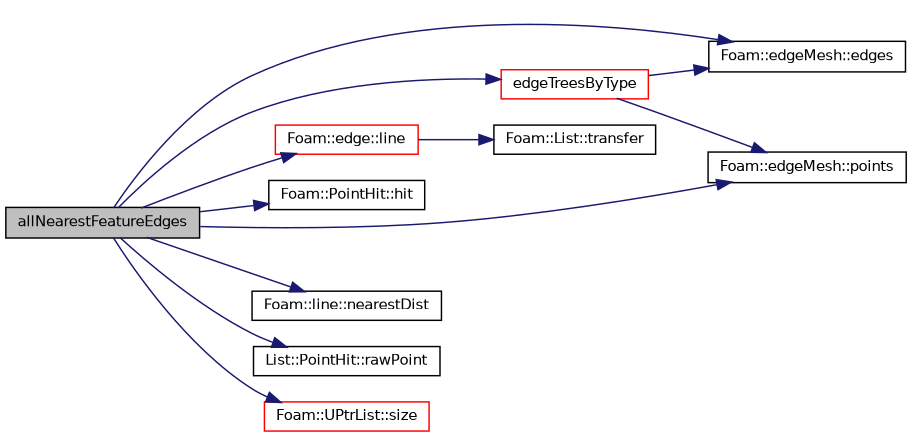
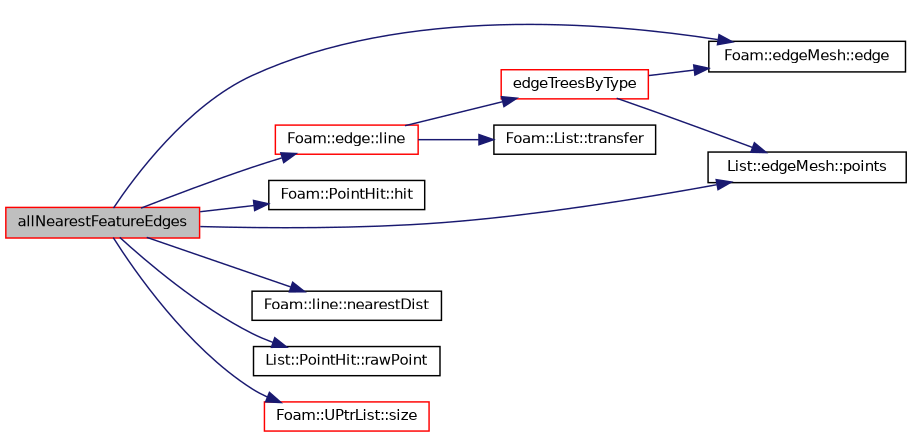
  digraph {
    rankdir=LR
    node [color=black fontname=Helvetica fontsize=10 shape=record]
    edge [color=midnightblue fontname=Helvetica fontsize=10 labelfontname=Helvetica labelfontsize=10 style=solid]
-   n1 [fillcolor=grey75 fontcolor=black height=0.2 label=allNearestFeatureEdges style=filled width=0.4]
-   n2 [height=0.2 label="Foam::edgeMesh::edges" width=0.4]
+   n1 [color=red fillcolor=grey75 fontcolor=black height=0.2 label=allNearestFeatureEdges style=filled width=0.4]
+   n2 [height=0.2 label="Foam::edgeMesh::edge" width=0.4]
    n3 [color=red height=0.2 label=edgeTreesByType width=0.4]
-   n4 [height=0.2 label="Foam::edgeMesh::points" width=0.4]
+   n4 [height=0.2 label="List::edgeMesh::points" width=0.4]
    n5 [height=0.2 label="Foam::PointHit::hit" width=0.4]
    n6 [color=red height=0.2 label="Foam::edge::line" width=0.4]
    n7 [height=0.2 label="Foam::line::nearestDist" width=0.4]
    n8 [height=0.2 label="List::PointHit::rawPoint" width=0.4]
    n9 [color=red height=0.2 label="Foam::UPtrList::size" width=0.4]
    n10 [height=0.2 label="Foam::List::transfer" width=0.4]
    n1 -> n2
-   n1 -> n3
+   n6 -> n3
    n1 -> n4
    n1 -> n5
    n1 -> n6
    n1 -> n7
    n1 -> n8
    n1 -> n9
    n3 -> n2
    n3 -> n4
    n6 -> n10
  }
